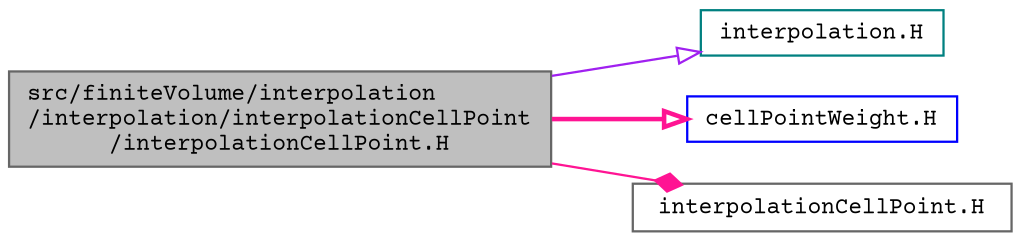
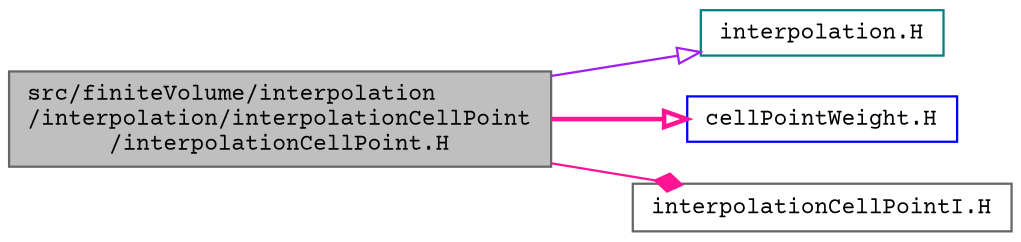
  digraph {
    rankdir=LR
    fontname="Courier Prime"
    node [color=gray40 fontname="Courier Prime" fontsize=10 shape=record]
    edge [color=deeppink fontname="Courier Prime" fontsize=10 labelfontname=FreeSans labelfontsize=10 style=solid arrowhead=onormal]
    n1 [fillcolor=grey75 fontcolor=black height=0.2 label="src/finiteVolume/interpolation\l/interpolation/interpolationCellPoint\l/interpolationCellPoint.H" style=filled width=0.4]
    n2 [color=teal height=0.2 label="interpolation.H" width=0.4]
    n3 [color=blue height=0.2 label="cellPointWeight.H" width=0.4]
-   n4 [height=0.2 label="interpolationCellPoint.H" width=0.4]
+   n4 [height=0.2 label="interpolationCellPointI.H" width=0.4]
    n1 -> n2 [color=purple]
    n1 -> n3 [style=bold]
    n1 -> n4 [arrowhead=diamond]
  }
